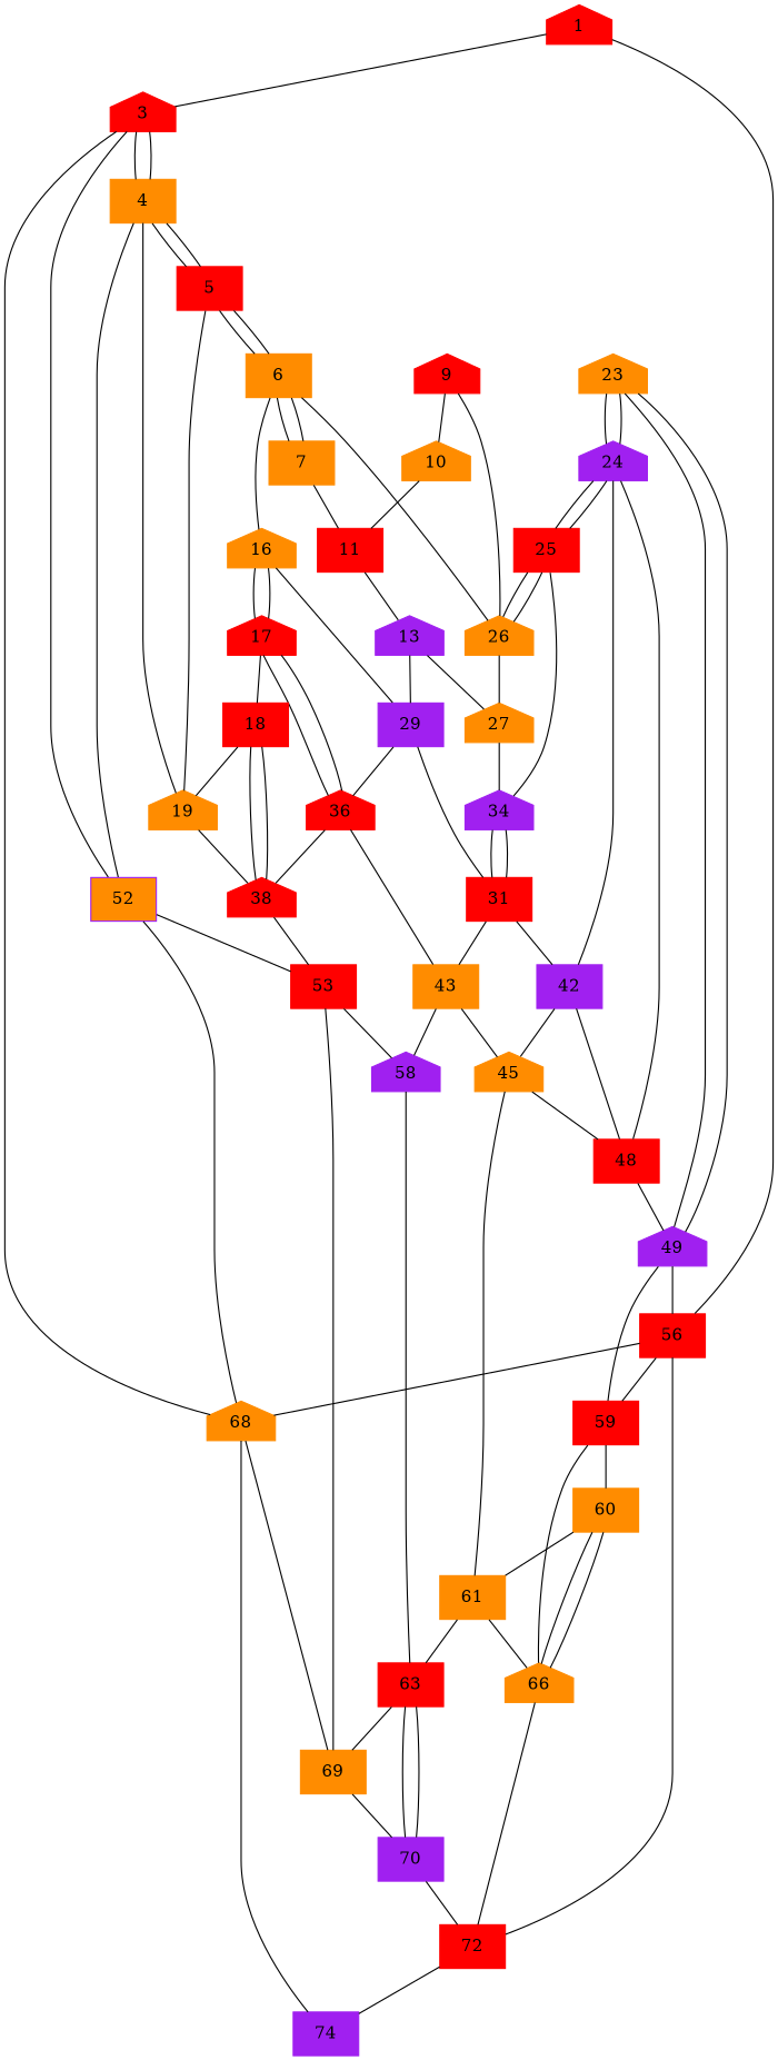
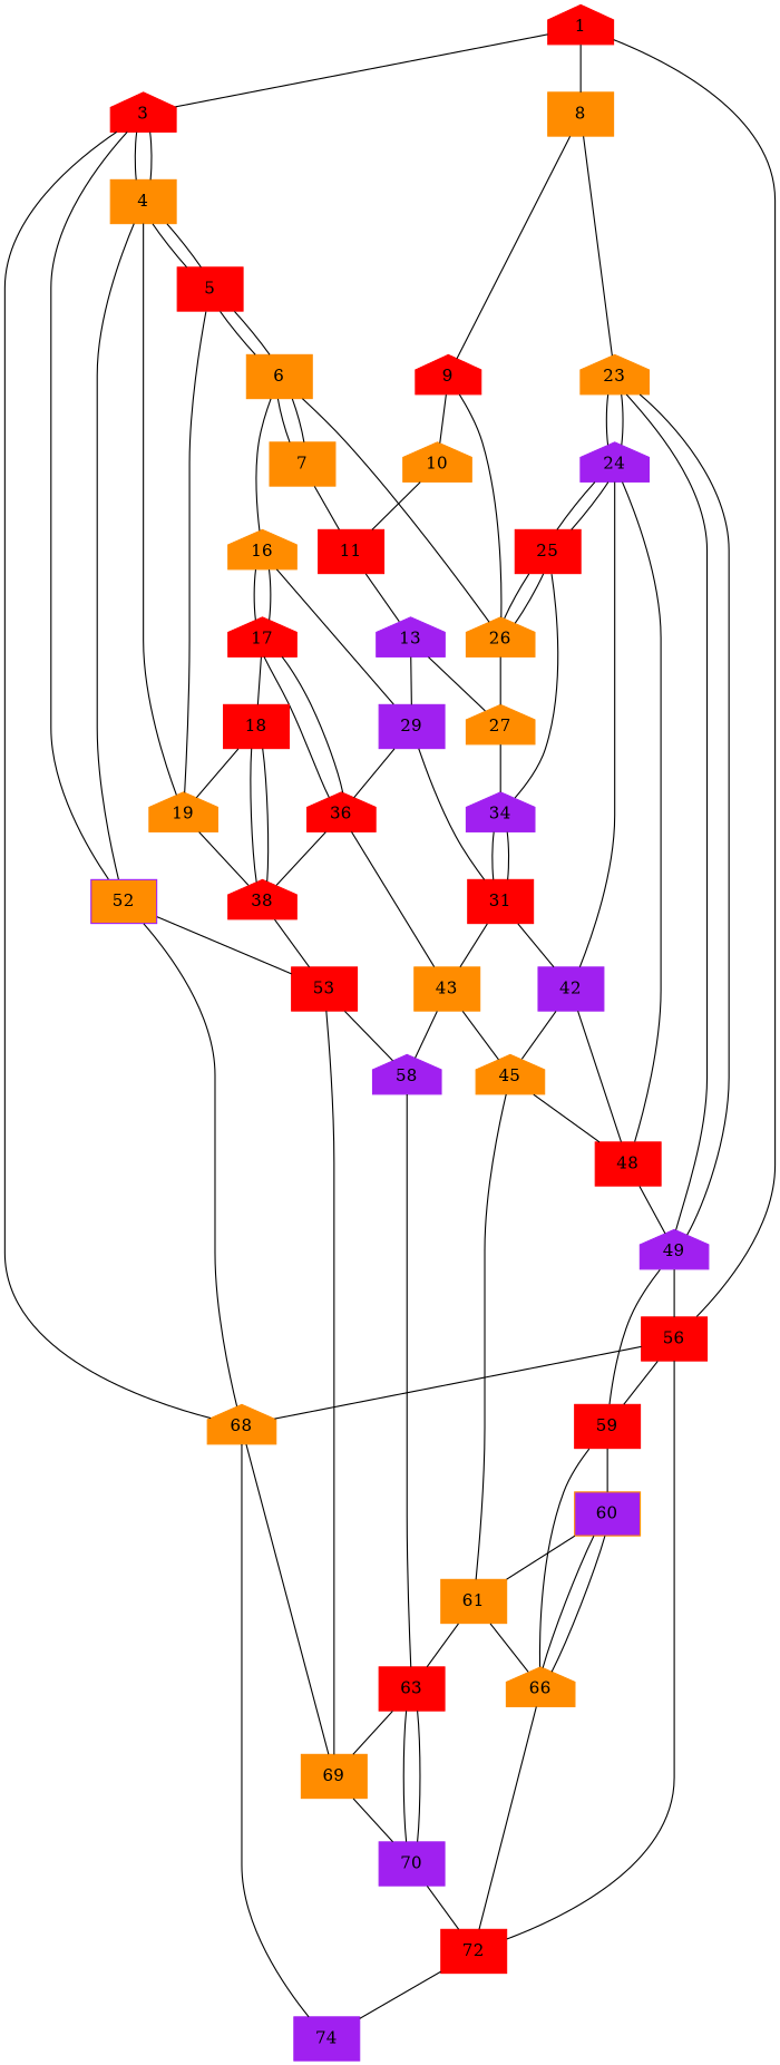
  graph {
    node [color=red shape=box style=filled]
    1 [shape=house super="+2"]
    3 [shape=house]
+   8 [color=darkorange super="+21"]
    56 [super="+57"]
    4 [color=darkorange super="+35"]
    52 [color=purple fillcolor=darkorange super="+55"]
    68 [color=darkorange shape=house super="+75"]
    9 [shape=house super="+22"]
    23 [color=darkorange shape=house]
    59 [super="+65"]
    72 [super="+76"]
    5
    19 [color=darkorange shape=house super="+34"]
    53 [super="+54"]
    69 [color=darkorange super="+71"]
    74 [color=purple]
    6 [color=darkorange super="+15"]
    38 [shape=house super="+40"]
    7 [color=darkorange]
    16 [color=darkorange shape=house]
    26 [color=darkorange shape=house]
    11 [super="+12"]
    13 [color=purple shape=house super="+14"]
    27 [color=darkorange shape=house super="+28"]
    29 [color=purple super="+33"]
    17 [shape=house]
    10 [color=darkorange shape=house super="+20"]
    24 [color=purple shape=house super="+41"]
    49 [color=purple shape=house super="+50"]
    n30 [color=purple label=34 shape=house super="+37"]
    36 [shape=house super="+39"]
    31 [super="+32"]
    18
    43 [color=darkorange super="+47"]
    25
    42 [color=purple super="+44"]
    48 [super="+51"]
    45 [color=darkorange shape=house super="+46"]
    58 [color=purple shape=house]
    61 [color=darkorange super="+62"]
    63 [super="+64"]
    66 [color=darkorange shape=house super="+67"]
-   60 [color=darkorange]
+   60 [color=darkorange fillcolor=purple]
    70 [color=purple super="+73"]
    1 -- 3
+   1 -- 8 [weight=2]
    1 -- 56
    3 -- 4
    3 -- 4
    3 -- 52
    3 -- 68
+   8 -- 9
+   8 -- 23
    56 -- 68
    56 -- 59
    56 -- 72
    4 -- 52
    4 -- 5
    4 -- 5
    4 -- 19
    52 -- 68
    52 -- 53
    68 -- 69
    68 -- 74
    9 -- 26
    9 -- 10 [weight=2]
    23 -- 24
    23 -- 24
    23 -- 49
    23 -- 49
    59 -- 66
    59 -- 60
    72 -- 74
    5 -- 19
    5 -- 6
    5 -- 6
    19 -- 38
    53 -- 69
    53 -- 58
    69 -- 70
    6 -- 7
    6 -- 7
    6 -- 16
    6 -- 26
    38 -- 53
    7 -- 11
    16 -- 29
    16 -- 17
    16 -- 17
    26 -- 27
    11 -- 13
    13 -- 27
    13 -- 29
    27 -- n30 [weight=2]
    29 -- 36
    29 -- 31
    17 -- 36
    17 -- 36
    17 -- 18
    10 -- 11 [weight=2]
    24 -- 25
    24 -- 25
    24 -- 42
    24 -- 48
    49 -- 56
    49 -- 59
    n30 -- 31
    n30 -- 31
    36 -- 38
    36 -- 43
    31 -- 43
    31 -- 42
    18 -- 19
    18 -- 38
    18 -- 38
    43 -- 45
    43 -- 58
    25 -- 26
    25 -- 26
    25 -- n30
    42 -- 48
    42 -- 45
    48 -- 49
    45 -- 48
    45 -- 61
    58 -- 63
    61 -- 63
    61 -- 66
    63 -- 69
    63 -- 70
    63 -- 70
    66 -- 72
    60 -- 61
    60 -- 66
    60 -- 66
    70 -- 72
  }
